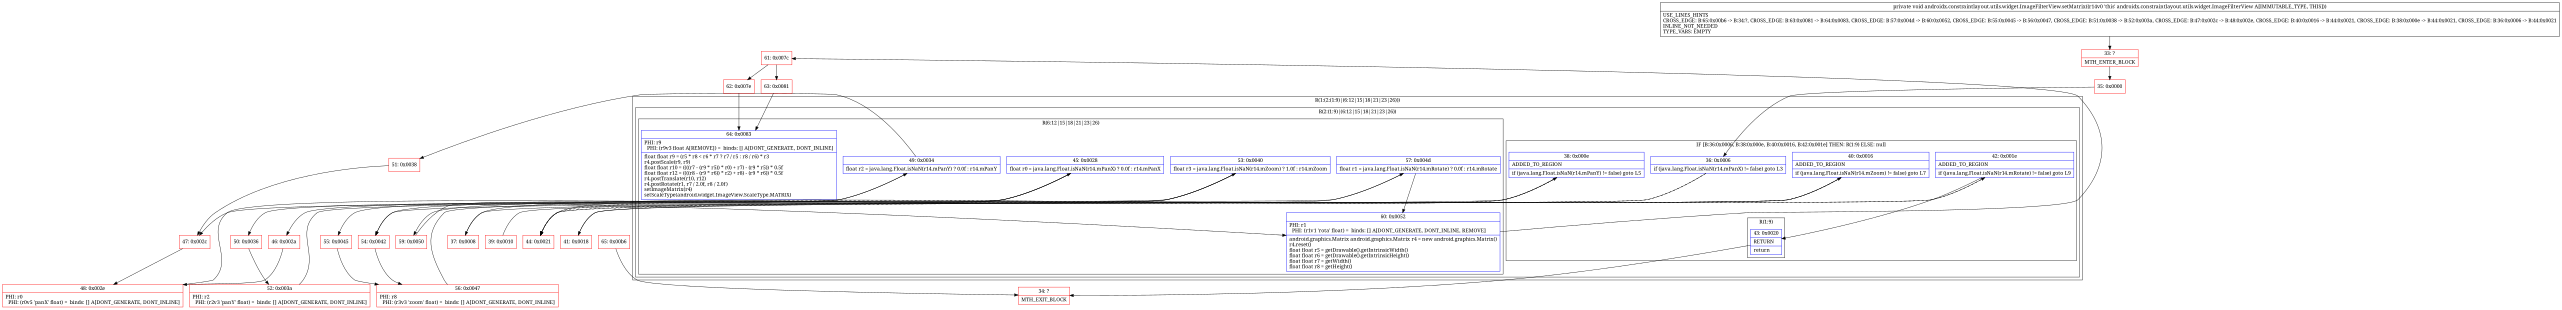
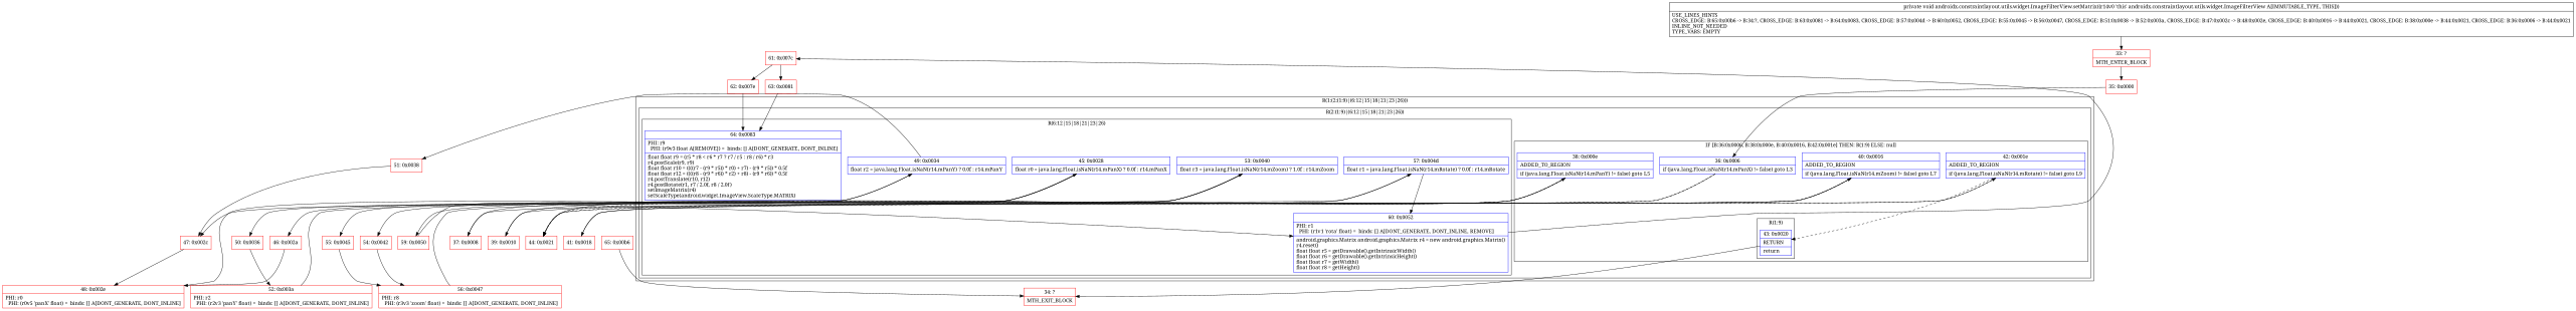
  digraph {
    fontname="Noto Serif"
    node [color=red fontname="Noto Serif" shape=record]
    edge [fontname="Noto Serif"]
    n1 [color=blue label="{43\:\ 0x0020|RETURN\l|return\l}"]
    n2 [color=blue label="{36\:\ 0x0006|if (java.lang.Float.isNaN(r14.mPanX) != false) goto L3\l}"]
    n3 [color=blue label="{38\:\ 0x000e|ADDED_TO_REGION\l|if (java.lang.Float.isNaN(r14.mPanY) != false) goto L5\l}"]
    n4 [color=blue label="{40\:\ 0x0016|ADDED_TO_REGION\l|if (java.lang.Float.isNaN(r14.mZoom) != false) goto L7\l}"]
    n5 [color=blue label="{42\:\ 0x001e|ADDED_TO_REGION\l|if (java.lang.Float.isNaN(r14.mRotate) != false) goto L9\l}"]
    n6 [color=blue label="{45\:\ 0x0028|float r0 = java.lang.Float.isNaN(r14.mPanX) ? 0.0f : r14.mPanX\l}"]
    n7 [color=blue label="{49\:\ 0x0034|float r2 = java.lang.Float.isNaN(r14.mPanY) ? 0.0f : r14.mPanY\l}"]
    n8 [color=blue label="{53\:\ 0x0040|float r3 = java.lang.Float.isNaN(r14.mZoom) ? 1.0f : r14.mZoom\l}"]
    n9 [color=blue label="{57\:\ 0x004d|float r1 = java.lang.Float.isNaN(r14.mRotate) ? 0.0f : r14.mRotate\l}"]
    n10 [color=blue label="{60\:\ 0x0052|PHI: r1 \l  PHI: (r1v1 'rota' float) =  binds: [] A[DONT_GENERATE, DONT_INLINE, REMOVE]\l|android.graphics.Matrix android.graphics.Matrix r4 = new android.graphics.Matrix()\lr4.reset()\lfloat float r5 = getDrawable().getIntrinsicWidth()\lfloat float r6 = getDrawable().getIntrinsicHeight()\lfloat float r7 = getWidth()\lfloat float r8 = getHeight()\l}"]
    n11 [color=blue label="{64\:\ 0x0083|PHI: r9 \l  PHI: (r9v3 float A[REMOVE]) =  binds: [] A[DONT_GENERATE, DONT_INLINE]\l|float float r9 = (r5 * r8 \< r6 * r7 ? r7 \/ r5 : r8 \/ r6) * r3\lr4.postScale(r9, r9)\lfloat float r10 = ((((r7 \- (r9 * r5)) * r0) + r7) \- (r9 * r5)) * 0.5f\lfloat float r12 = ((((r8 \- (r9 * r6)) * r2) + r8) \- (r9 * r6)) * 0.5f\lr4.postTranslate(r10, r12)\lr4.postRotate(r1, r7 \/ 2.0f, r8 \/ 2.0f)\lsetImageMatrix(r4)\lsetScaleType(android.widget.ImageView.ScaleType.MATRIX)\l}"]
    n12 [label="{34\:\ ?|MTH_EXIT_BLOCK\l}"]
    n13 [label="{37\:\ 0x0008}"]
    n14 [label="{44\:\ 0x0021}"]
    n15 [label="{39\:\ 0x0010}"]
    n16 [label="{41\:\ 0x0018}"]
    n17 [label="{46\:\ 0x002a}"]
    n18 [label="{47\:\ 0x002c}"]
    n19 [label="{50\:\ 0x0036}"]
    n20 [label="{51\:\ 0x0038}"]
    n21 [label="{54\:\ 0x0042}"]
    n22 [label="{55\:\ 0x0045}"]
    n23 [label="{59\:\ 0x0050}"]
    n24 [label="{61\:\ 0x007c}"]
    n25 [label="{48\:\ 0x002e|PHI: r0 \l  PHI: (r0v5 'panX' float) =  binds: [] A[DONT_GENERATE, DONT_INLINE]\l}"]
    n26 [label="{52\:\ 0x003a|PHI: r2 \l  PHI: (r2v3 'panY' float) =  binds: [] A[DONT_GENERATE, DONT_INLINE]\l}"]
    n27 [label="{56\:\ 0x0047|PHI: r8 \l  PHI: (r3v3 'zoom' float) =  binds: [] A[DONT_GENERATE, DONT_INLINE]\l}"]
    n28 [label="{62\:\ 0x007e}"]
    n29 [label="{63\:\ 0x0081}"]
    n30 [label="{65\:\ 0x00b6}"]
    n31 [label="{33\:\ ?|MTH_ENTER_BLOCK\l}"]
    n32 [label="{35\:\ 0x0000}"]
    n33 [label="{private void androidx.constraintlayout.utils.widget.ImageFilterView.setMatrix((r14v0 'this' androidx.constraintlayout.utils.widget.ImageFilterView A[IMMUTABLE_TYPE, THIS]))  | USE_LINES_HINTS\lCROSS_EDGE: B:65:0x00b6 \-\> B:34:?, CROSS_EDGE: B:63:0x0081 \-\> B:64:0x0083, CROSS_EDGE: B:57:0x004d \-\> B:60:0x0052, CROSS_EDGE: B:55:0x0045 \-\> B:56:0x0047, CROSS_EDGE: B:51:0x0038 \-\> B:52:0x003a, CROSS_EDGE: B:47:0x002c \-\> B:48:0x002e, CROSS_EDGE: B:40:0x0016 \-\> B:44:0x0021, CROSS_EDGE: B:38:0x000e \-\> B:44:0x0021, CROSS_EDGE: B:36:0x0006 \-\> B:44:0x0021\lINLINE_NOT_NEEDED\lTYPE_VARS: EMPTY\l}" color=""]
    subgraph cluster_1 {
      label="R(1:(2:(1:9)|(6:12|15|18|21|23|26)))"
      subgraph cluster_2 {
        label="R(2:(1:9)|(6:12|15|18|21|23|26))"
        subgraph cluster_3 {
          label="IF [B:36:0x0006, B:38:0x000e, B:40:0x0016, B:42:0x001e] THEN: R(1:9) ELSE: null"
          n2
          n3
          n4
          n5
          subgraph cluster_4 {
            label="R(1:9)"
            n1
          }
        }
        subgraph cluster_5 {
          label="R(6:12|15|18|21|23|26)"
          n6
          n7
          n8
          n9
          n10
          n11
        }
      }
    }
    n1 -> n12
    n2 -> n13
    n2 -> n14 [style=dashed]
    n3 -> n14 [style=dashed]
-   n3 -> n21
+   n3 -> n15
    n4 -> n14 [style=dashed]
    n4 -> n16
-   n5 -> n1
+   n5 -> n1 [style=dashed]
    n5 -> n14 [style=dashed]
    n6 -> n17
    n6 -> n18
    n7 -> n19
    n7 -> n20
    n8 -> n21
    n8 -> n22
    n9 -> n10
    n9 -> n23
    n10 -> n24
    n13 -> n3
    n14 -> n6
    n15 -> n4
    n16 -> n5
    n17 -> n25
    n18 -> n25
    n19 -> n26
    n20 -> n18
    n21 -> n27
    n22 -> n27
    n23 -> n10
    n24 -> n28
    n24 -> n29
    n25 -> n7
    n26 -> n8
    n27 -> n9
    n28 -> n11
    n29 -> n11
    n30 -> n12
    n31 -> n32
    n32 -> n2
    n33 -> n31
  }
